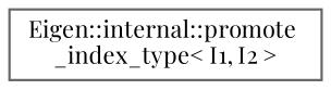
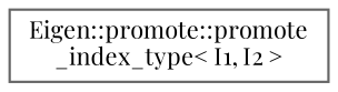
  digraph {
    rankdir=LR
    fontname="Playfair Display"
-   n1 [color=grey40 fillcolor=white fontname="Playfair Display" fontsize=10 height=0.2 label="Eigen::internal::promote\l_index_type\< I1, I2 \>" shape=box style=filled width=0.4]
+   n1 [color=grey40 fillcolor=white fontname="Playfair Display" fontsize=10 height=0.2 label="Eigen::promote::promote\l_index_type\< I1, I2 \>" shape=box style=filled width=0.4]
  }
